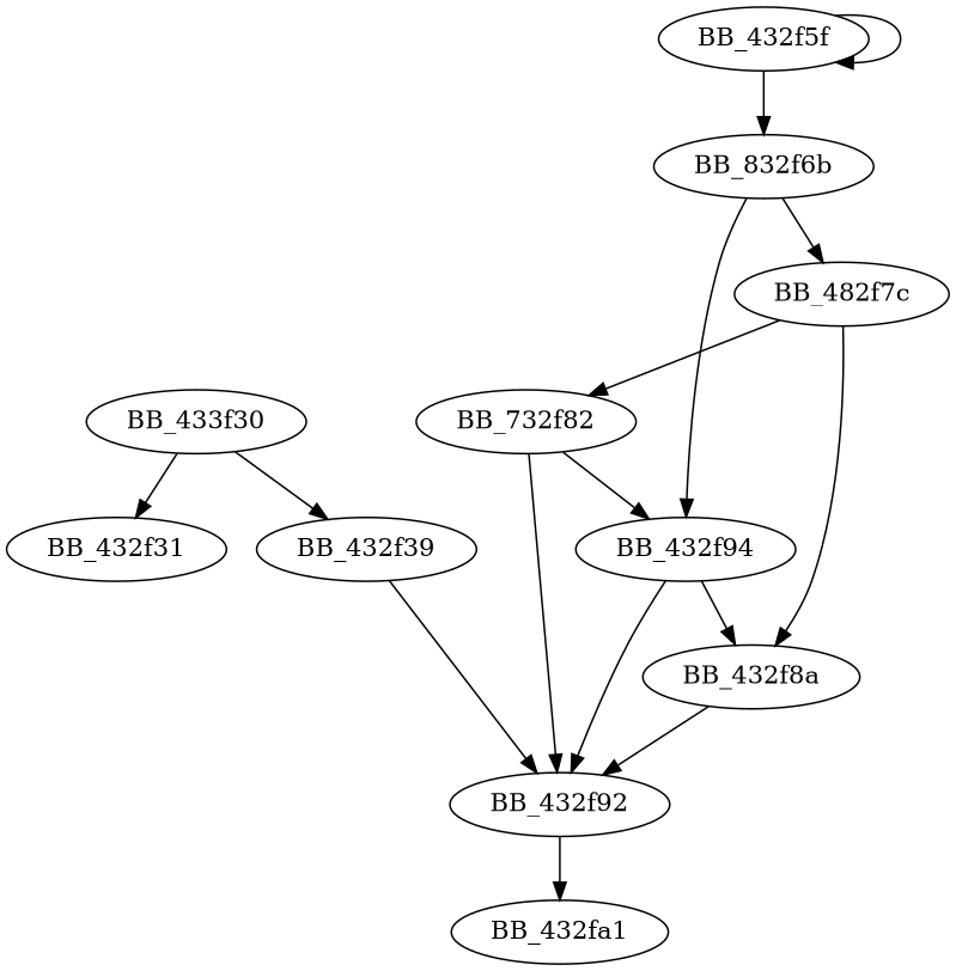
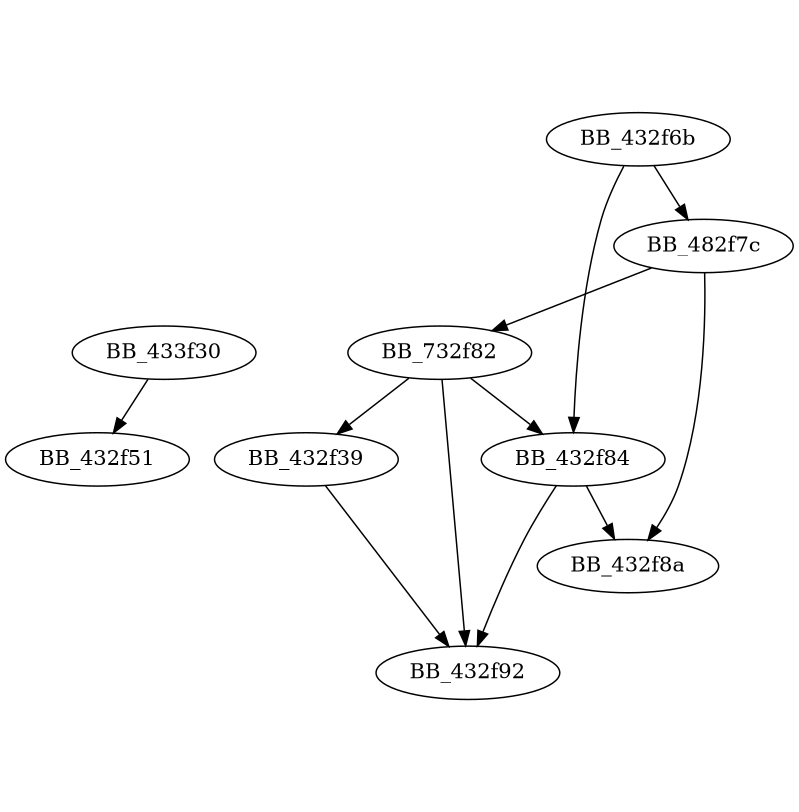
  digraph {
    n1 [label=BB_433f30]
    BB_432f39
-   BB_432f51 [label=BB_432f31]
+   BB_432f51
    BB_432f92
-   BB_432f5f
-   BB_432f6b [label=BB_832f6b]
+   BB_432f6b
    n7 [label=BB_482f7c]
-   BB_432f84 [label=BB_432f94]
+   BB_432f84
    BB_432f8a
    n10 [label=BB_732f82]
-   BB_432fa1
-   n1 -> BB_432f39
+   n10 -> BB_432f39
    n1 -> BB_432f51
    BB_432f39 -> BB_432f92
-   BB_432f92 -> BB_432fa1
-   BB_432f5f -> BB_432f5f
-   BB_432f5f -> BB_432f6b
    BB_432f6b -> n7
    BB_432f6b -> BB_432f84
    n7 -> BB_432f8a
    n7 -> n10
    BB_432f84 -> BB_432f92
    BB_432f84 -> BB_432f8a
-   BB_432f8a -> BB_432f92
    n10 -> BB_432f92
    n10 -> BB_432f84
  }
